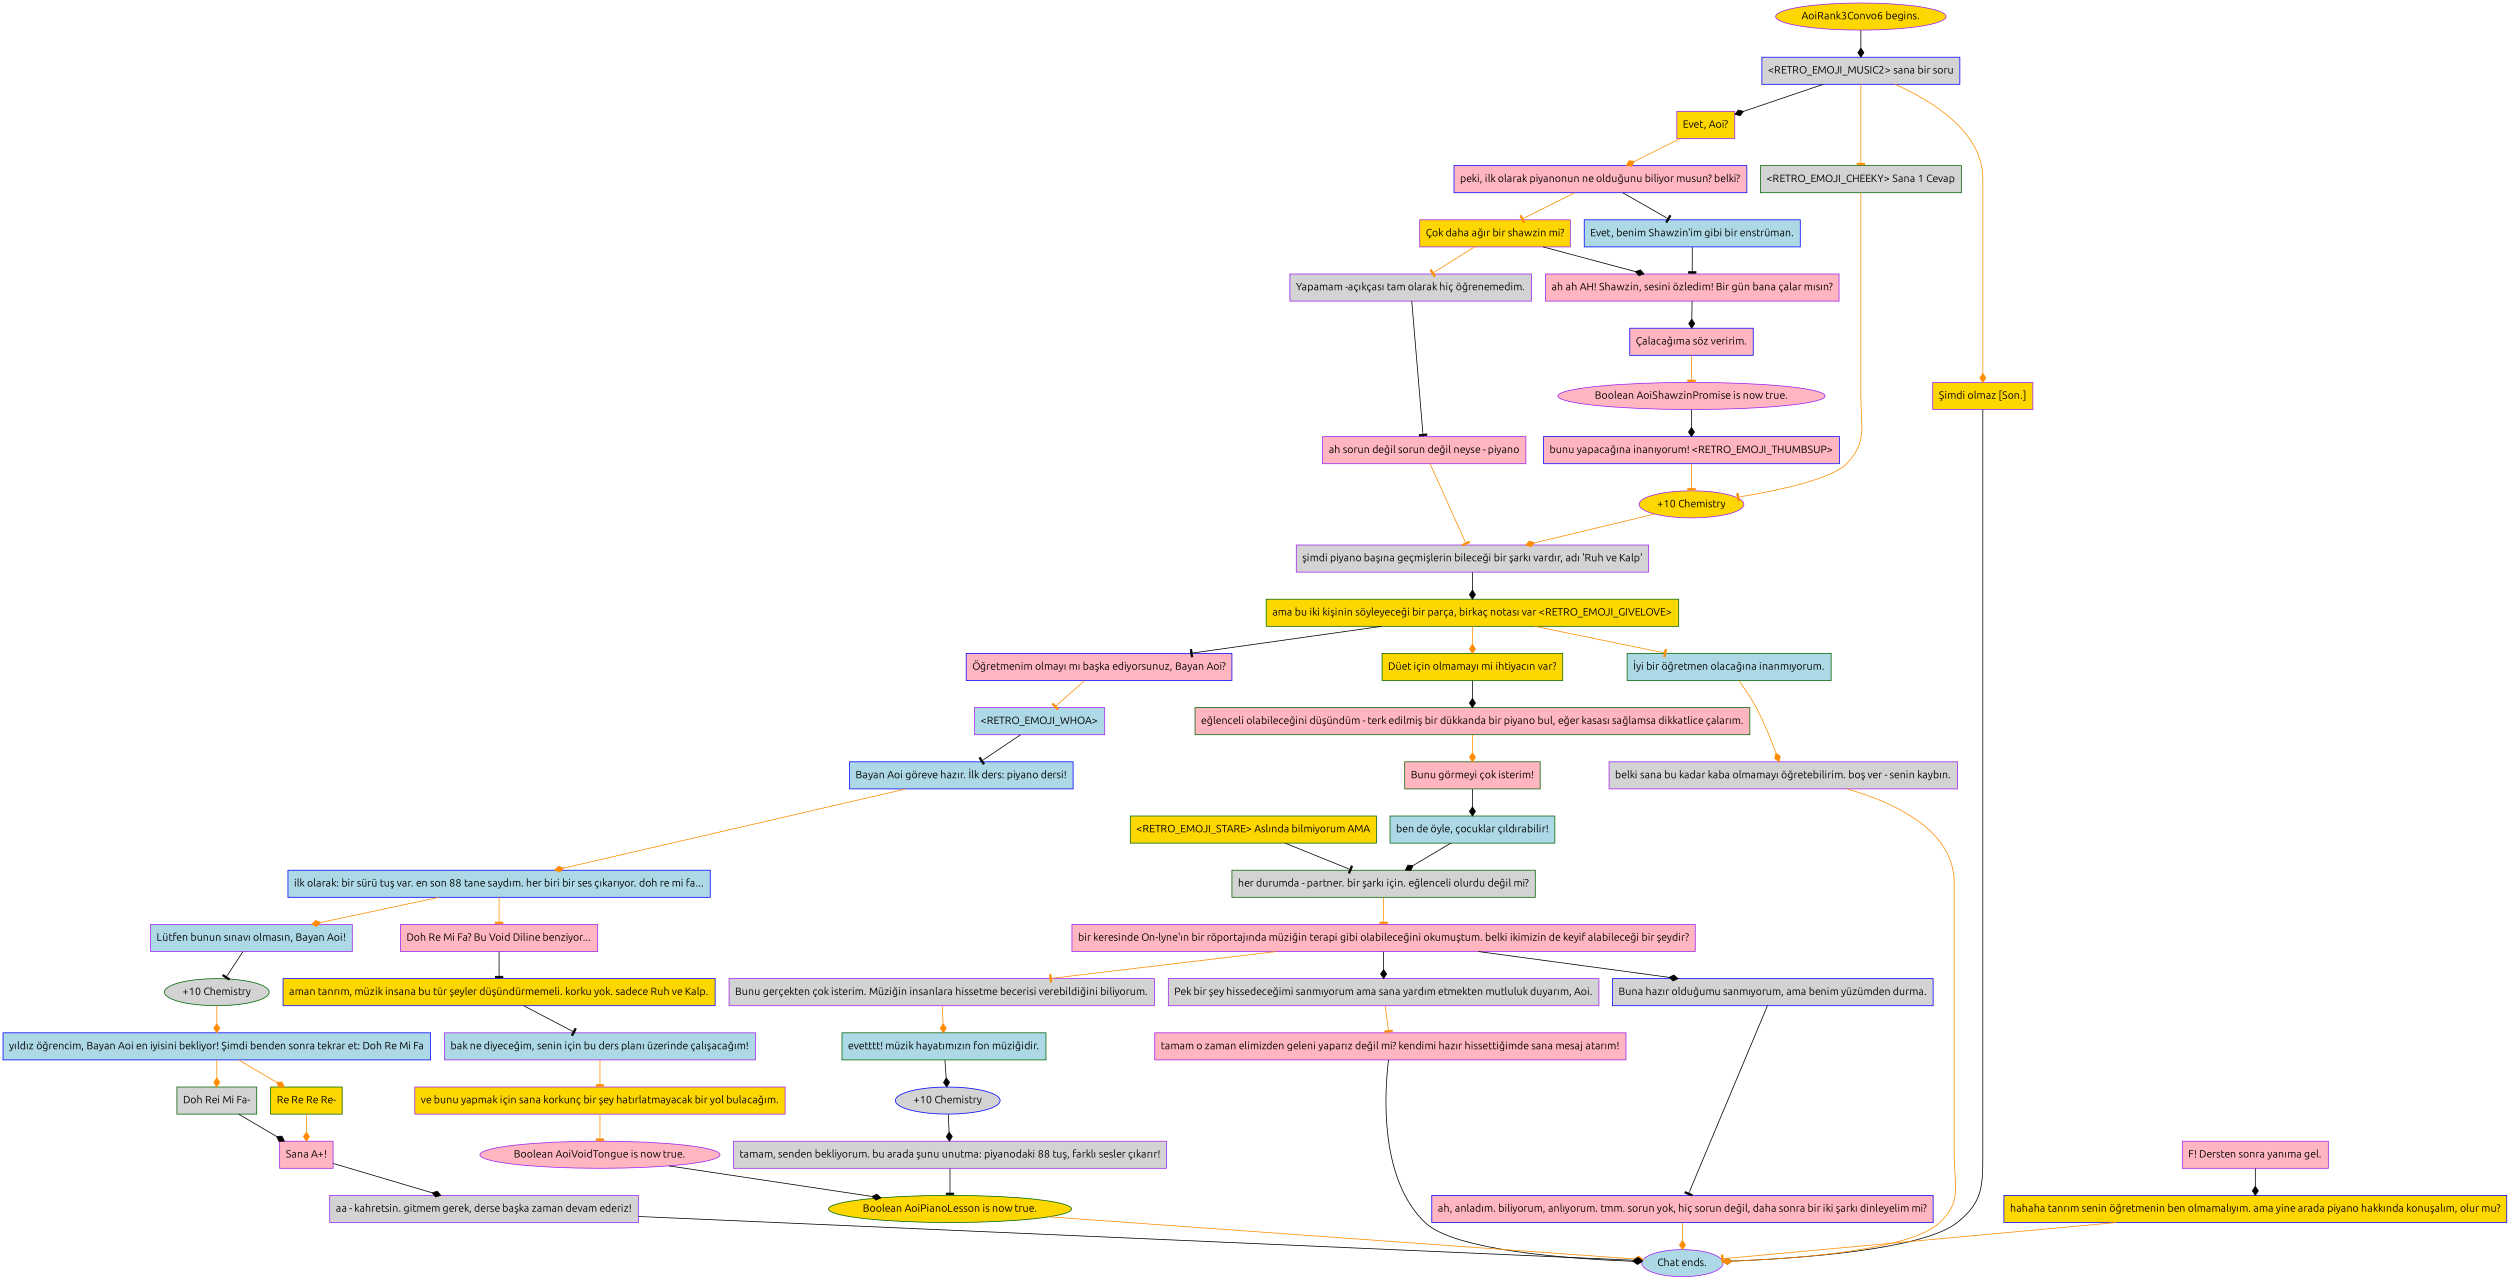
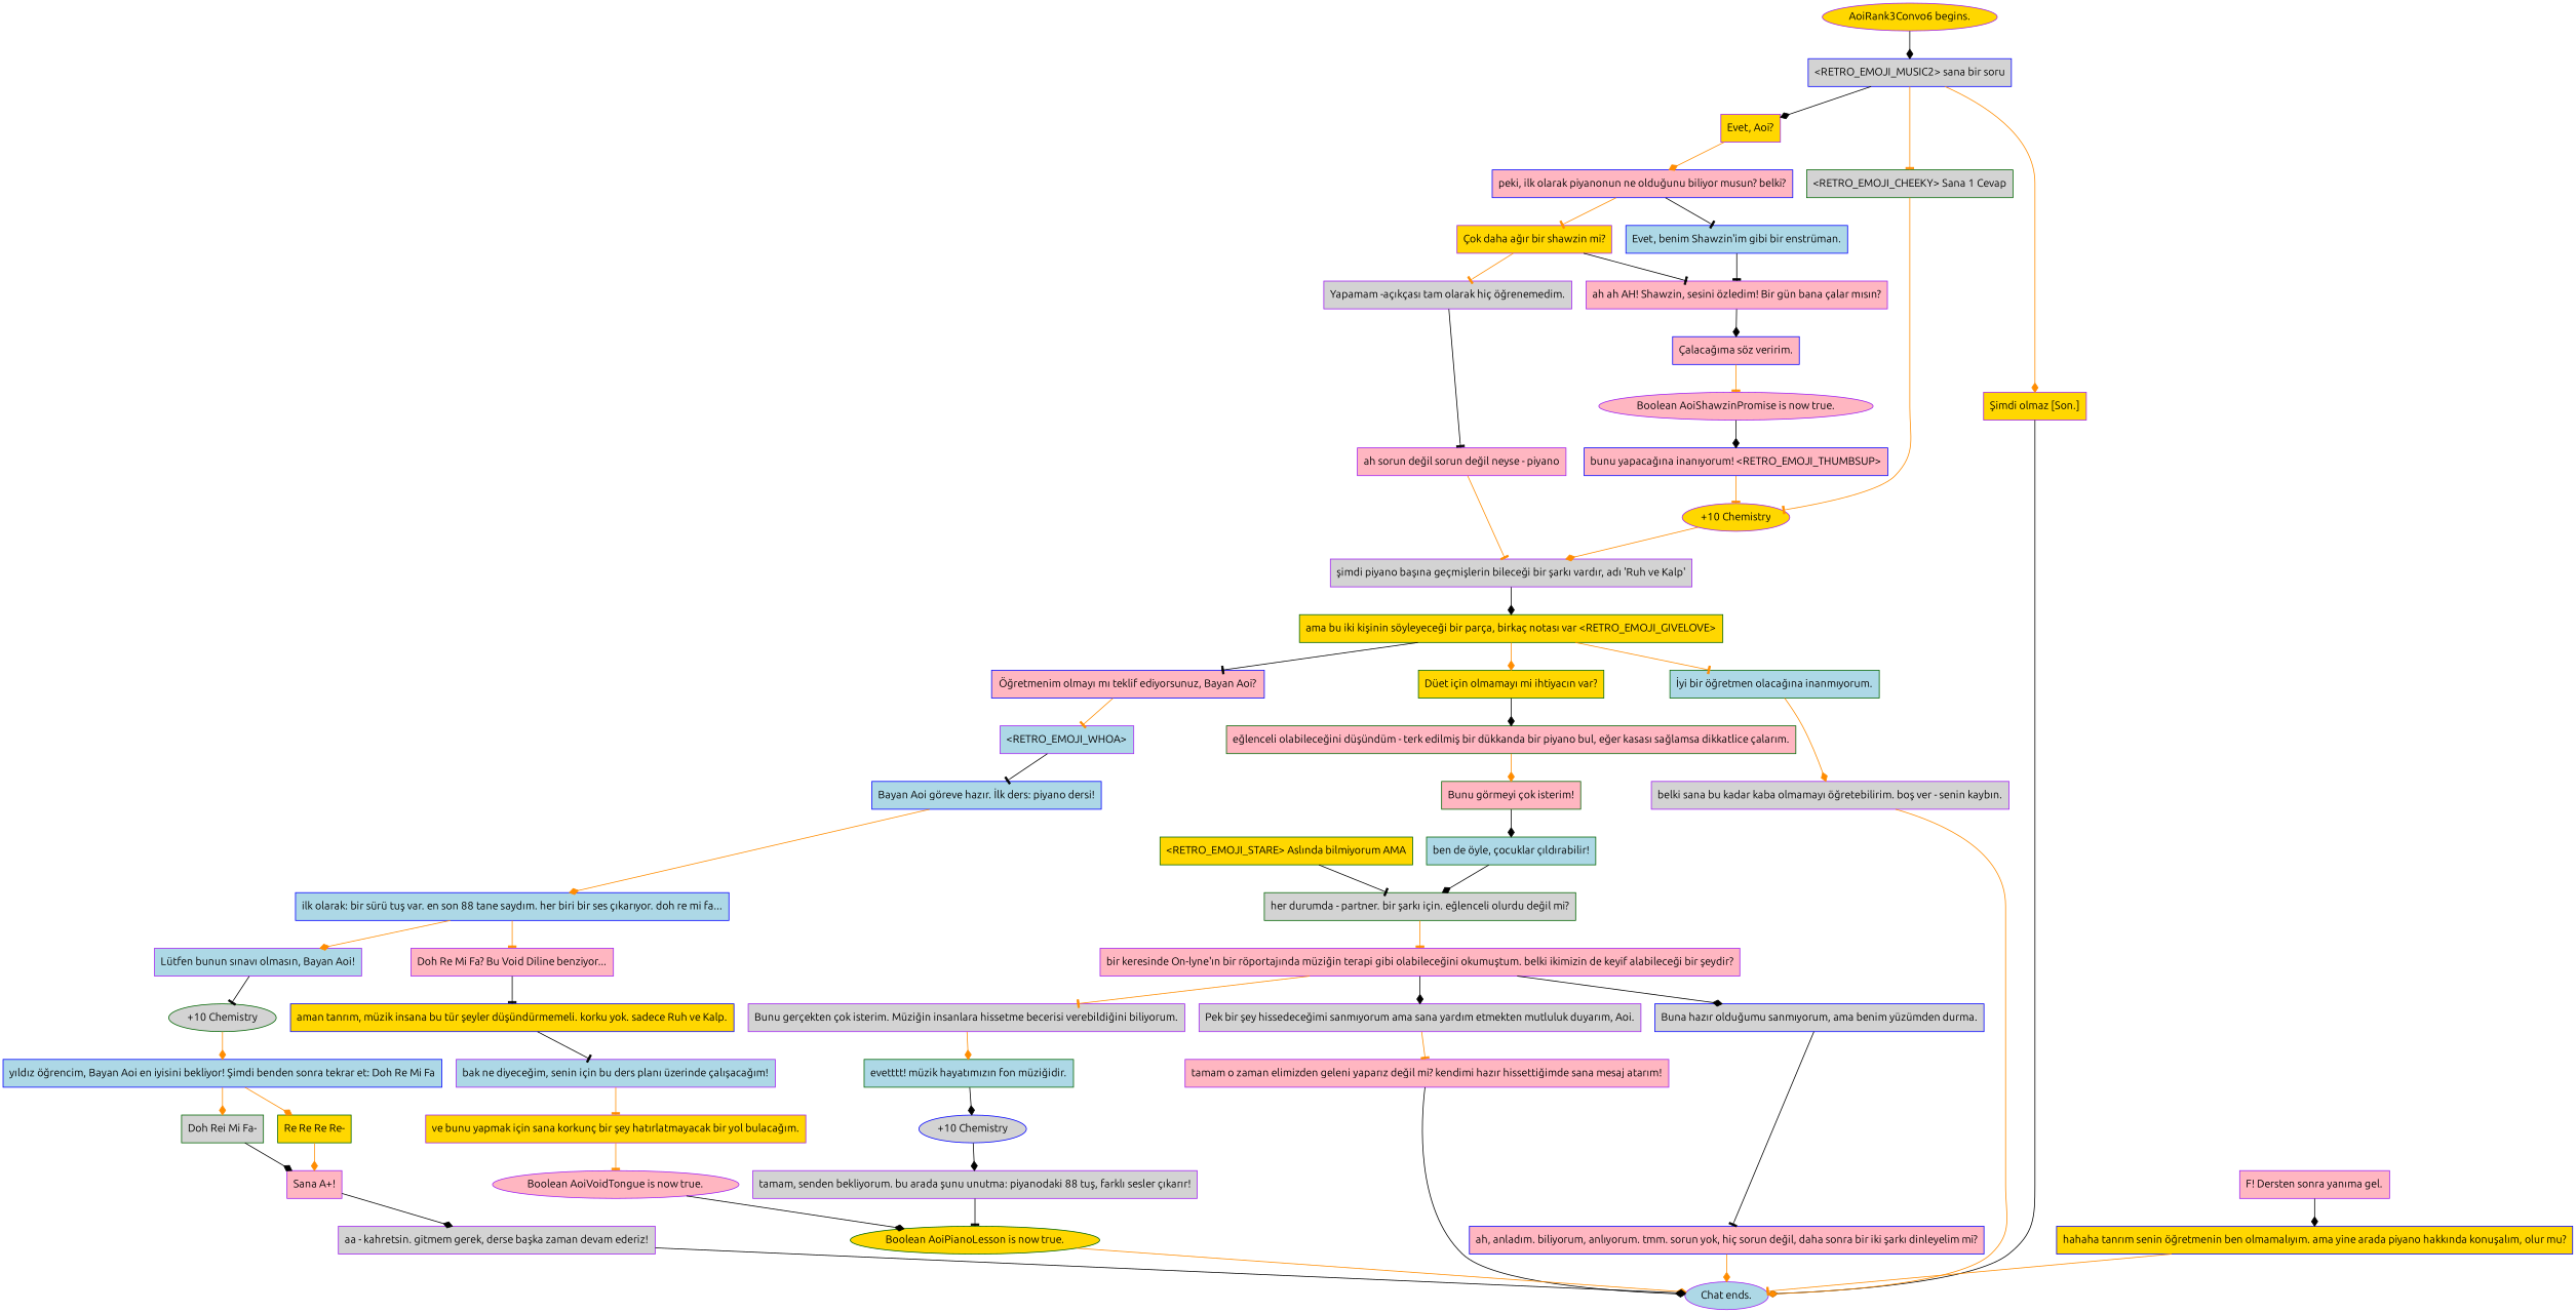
  digraph {
    fontname=Ubuntu
    node [color=purple fillcolor=lightpink fontname=Ubuntu style=filled shape=box]
    edge [arrowhead=diamond color=darkorange fontname=Ubuntu]
    "AoiRank3Convo6 begins." [fillcolor=gold shape=""]
    n2 [color=blue fillcolor=lightgrey label="<RETRO_EMOJI_MUSIC2> sana bir soru"]
    n3 [color=darkgreen fillcolor=lightgrey label="<RETRO_EMOJI_CHEEKY> Sana 1 Cevap"]
    n4 [fillcolor=gold label="Evet, Aoi?"]
    n5 [fillcolor=gold label="Şimdi olmaz [Son.]"]
    n6 [fillcolor=gold label="+10 Chemistry" shape=""]
    n7 [color=blue label="peki, ilk olarak piyanonun ne olduğunu biliyor musun? belki?"]
    "Chat ends." [fillcolor=lightblue shape=""]
    n9 [fillcolor=lightgrey label="şimdi piyano başına geçmişlerin bileceği bir şarkı vardır, adı 'Ruh ve Kalp'"]
    n10 [fillcolor=gold label="Çok daha ağır bir shawzin mi?"]
    n11 [color=blue fillcolor=lightblue label="Evet, benim Shawzin'im gibi bir enstrüman."]
    n12 [color=darkgreen fillcolor=gold label="ama bu iki kişinin söyleyeceği bir parça, birkaç notası var <RETRO_EMOJI_GIVELOVE>"]
    n13 [label="ah ah AH! Shawzin, sesini özledim! Bir gün bana çalar mısın?"]
    n14 [fillcolor=lightgrey label="Yapamam -açıkçası tam olarak hiç öğrenemedim."]
    n15 [color=darkgreen fillcolor=gold label="Düet için olmamayı mi ihtiyacın var?"]
-   n16 [color=blue label="Öğretmenim olmayı mı başka ediyorsunuz, Bayan Aoi?"]
+   n16 [color=blue label="Öğretmenim olmayı mı teklif ediyorsunuz, Bayan Aoi?"]
    n17 [color=darkgreen fillcolor=lightblue label="İyi bir öğretmen olacağına inanmıyorum."]
    n18 [color=blue label="Çalacağıma söz veririm."]
    n19 [color=darkgreen label="eğlenceli olabileceğini düşündüm - terk edilmiş bir dükkanda bir piyano bul, eğer kasası sağlamsa dikkatlice çalarım."]
    n20 [fillcolor=lightblue label="<RETRO_EMOJI_WHOA>"]
    n21 [fillcolor=lightgrey label="belki sana bu kadar kaba olmamayı öğretebilirim. boş ver - senin kaybın."]
    n22 [label="Boolean AoiShawzinPromise is now true." shape=""]
    n23 [label="ah sorun değil sorun değil neyse - piyano"]
    n24 [color=darkgreen label="Bunu görmeyi çok isterim!"]
    n25 [color=blue fillcolor=lightblue label="Bayan Aoi göreve hazır. İlk ders: piyano dersi!"]
    n26 [color=blue label="bunu yapacağına inanıyorum! <RETRO_EMOJI_THUMBSUP>"]
    n27 [color=darkgreen fillcolor=lightblue label="ben de öyle, çocuklar çıldırabilir!"]
    n28 [color=blue fillcolor=lightblue label="ilk olarak: bir sürü tuş var. en son 88 tane saydım. her biri bir ses çıkarıyor. doh re mi fa..."]
    n29 [color=darkgreen fillcolor=gold label="<RETRO_EMOJI_STARE> Aslında bilmiyorum AMA"]
    n30 [color=darkgreen fillcolor=lightgrey label="her durumda - partner. bir şarkı için. eğlenceli olurdu değil mi?"]
    n31 [label="Doh Re Mi Fa? Bu Void Diline benziyor..."]
    n32 [fillcolor=lightblue label="Lütfen bunun sınavı olmasın, Bayan Aoi!"]
    n33 [label="bir keresinde On-lyne'ın bir röportajında müziğin terapi gibi olabileceğini okumuştum. belki ikimizin de keyif alabileceği bir şeydir?"]
    n34 [color=blue fillcolor=gold label="aman tanrım, müzik insana bu tür şeyler düşündürmemeli. korku yok. sadece Ruh ve Kalp."]
    n35 [color=darkgreen fillcolor=lightgrey label="+10 Chemistry" shape=""]
    n36 [color=blue fillcolor=lightgrey label="Buna hazır olduğumu sanmıyorum, ama benim yüzümden durma."]
    n37 [fillcolor=lightgrey label="Bunu gerçekten çok isterim. Müziğin insanlara hissetme becerisi verebildiğini biliyorum."]
    n38 [fillcolor=lightgrey label="Pek bir şey hissedeceğimi sanmıyorum ama sana yardım etmekten mutluluk duyarım, Aoi."]
    n39 [fillcolor=lightblue label="bak ne diyeceğim, senin için bu ders planı üzerinde çalışacağım!"]
    n40 [color=blue fillcolor=lightblue label="yıldız öğrencim, Bayan Aoi en iyisini bekliyor! Şimdi benden sonra tekrar et: Doh Re Mi Fa"]
    n41 [color=blue label="ah, anladım. biliyorum, anlıyorum. tmm. sorun yok, hiç sorun değil, daha sonra bir iki şarkı dinleyelim mi?"]
    n42 [color=darkgreen fillcolor=lightblue label="evetttt! müzik hayatımızın fon müziğidir."]
    n43 [label="tamam o zaman elimizden geleni yaparız değil mi? kendimi hazır hissettiğimde sana mesaj atarım!"]
    n44 [fillcolor=gold label="ve bunu yapmak için sana korkunç bir şey hatırlatmayacak bir yol bulacağım."]
    n45 [color=darkgreen fillcolor=lightgrey label="Doh Rei Mi Fa-"]
    n46 [color=darkgreen fillcolor=gold label="Re Re Re Re-"]
    n47 [color=blue fillcolor=lightgrey label="+10 Chemistry" shape=""]
    n48 [label="Boolean AoiVoidTongue is now true." shape=""]
    n49 [label="Sana A+!"]
    n50 [fillcolor=lightgrey label="tamam, senden bekliyorum. bu arada şunu unutma: piyanodaki 88 tuş, farklı sesler çıkarır!"]
    n51 [color=darkgreen fillcolor=gold label="Boolean AoiPianoLesson is now true." shape=""]
    n52 [fillcolor=lightgrey label="aa - kahretsin. gitmem gerek, derse başka zaman devam ederiz!"]
    n53 [label="F! Dersten sonra yanıma gel."]
    n54 [color=blue fillcolor=gold label="hahaha tanrım senin öğretmenin ben olmamalıyım. ama yine arada piyano hakkında konuşalım, olur mu?"]
    "AoiRank3Convo6 begins." -> n2 [color=black]
    n2 -> n3 [arrowhead=tee]
    n2 -> n4 [color=black]
    n2 -> n5
    n3 -> n6 [arrowhead=tee]
    n4 -> n7
    n5 -> "Chat ends." [color=black]
    n6 -> n9
    n7 -> n10 [arrowhead=tee]
    n7 -> n11 [arrowhead=tee color=black]
    n9 -> n12 [color=black]
-   n10 -> n13 [color=black]
+   n10 -> n13 [arrowhead=tee color=black]
    n10 -> n14 [arrowhead=tee]
    n11 -> n13 [arrowhead=tee color=black]
    n12 -> n15
    n12 -> n16 [arrowhead=tee color=black]
    n12 -> n17 [arrowhead=tee]
    n13 -> n18 [color=black]
    n14 -> n23 [arrowhead=tee color=black]
    n15 -> n19 [color=black]
    n16 -> n20 [arrowhead=tee]
    n17 -> n21
    n18 -> n22 [arrowhead=tee]
    n19 -> n24
    n20 -> n25 [arrowhead=tee color=black]
    n21 -> "Chat ends."
    n22 -> n26 [color=black]
    n23 -> n9 [arrowhead=tee]
    n24 -> n27 [color=black]
    n25 -> n28
    n26 -> n6 [arrowhead=tee]
    n27 -> n30 [color=black]
    n28 -> n31 [arrowhead=tee]
    n28 -> n32
    n29 -> n30 [arrowhead=tee color=black]
    n30 -> n33 [arrowhead=tee]
    n31 -> n34 [arrowhead=tee color=black]
    n32 -> n35 [arrowhead=tee color=black]
    n33 -> n36 [color=black]
    n33 -> n37 [arrowhead=tee]
    n33 -> n38 [color=black]
    n34 -> n39 [arrowhead=tee color=black]
    n35 -> n40
    n36 -> n41 [arrowhead=tee color=black]
    n37 -> n42
    n38 -> n43 [arrowhead=tee]
    n39 -> n44 [arrowhead=tee]
    n40 -> n45
    n40 -> n46
    n41 -> "Chat ends."
    n42 -> n47 [color=black]
    n43 -> "Chat ends." [color=black]
    n44 -> n48 [arrowhead=tee]
    n45 -> n49 [color=black]
    n46 -> n49
    n47 -> n50 [color=black]
    n48 -> n51 [color=black]
    n49 -> n52 [color=black]
    n50 -> n51 [arrowhead=tee color=black]
    n51 -> "Chat ends."
    n52 -> "Chat ends." [color=black]
    n53 -> n54 [color=black]
    n54 -> "Chat ends." [arrowhead=tee]
  }
